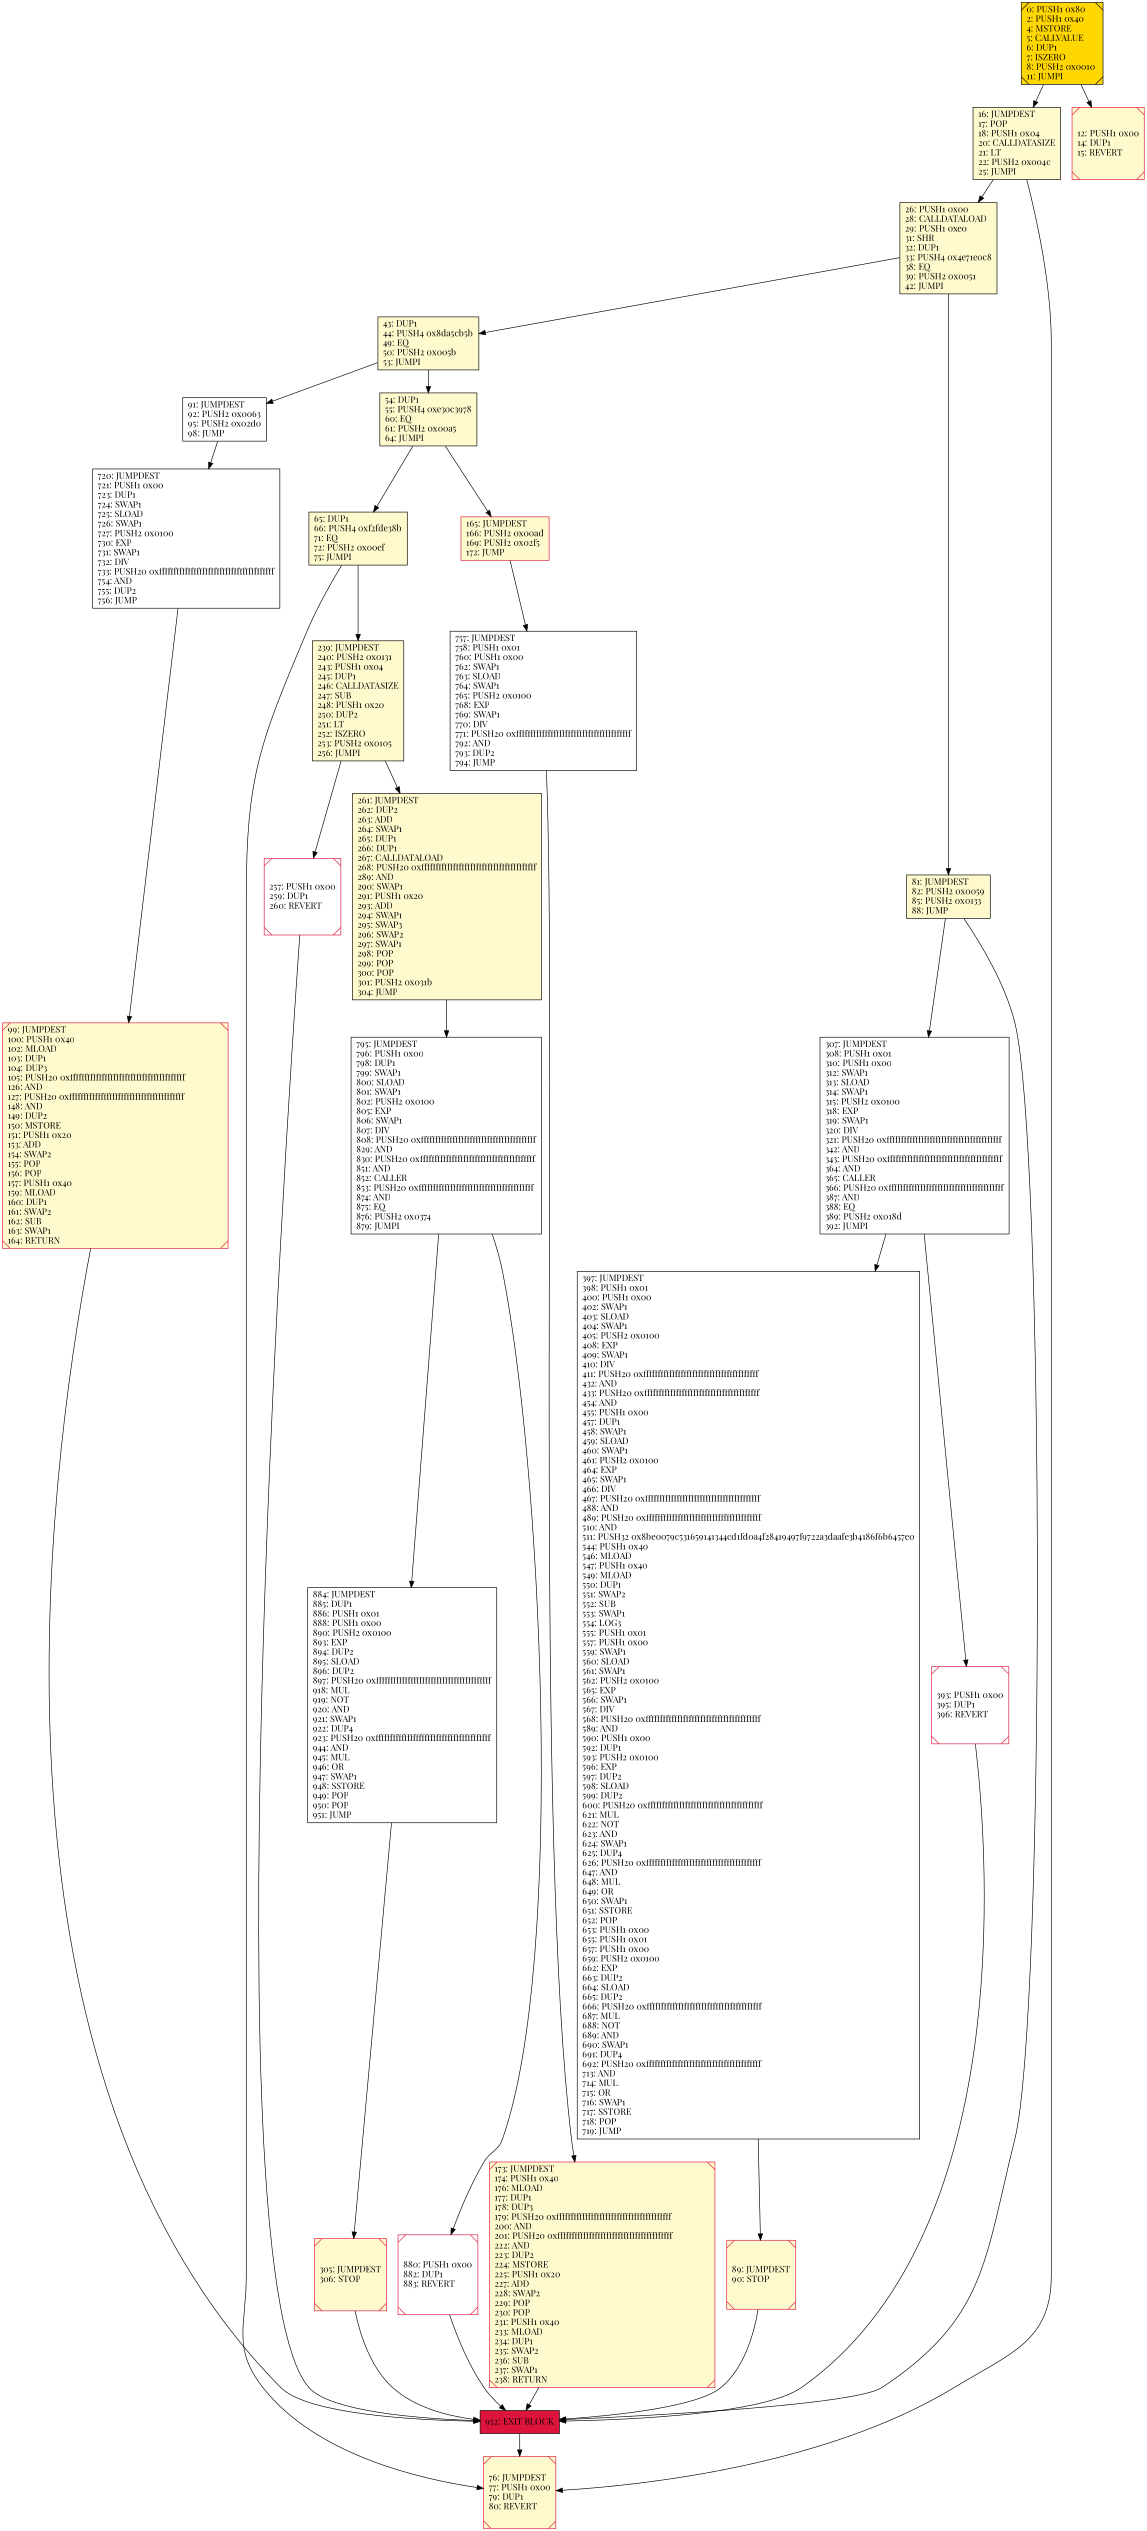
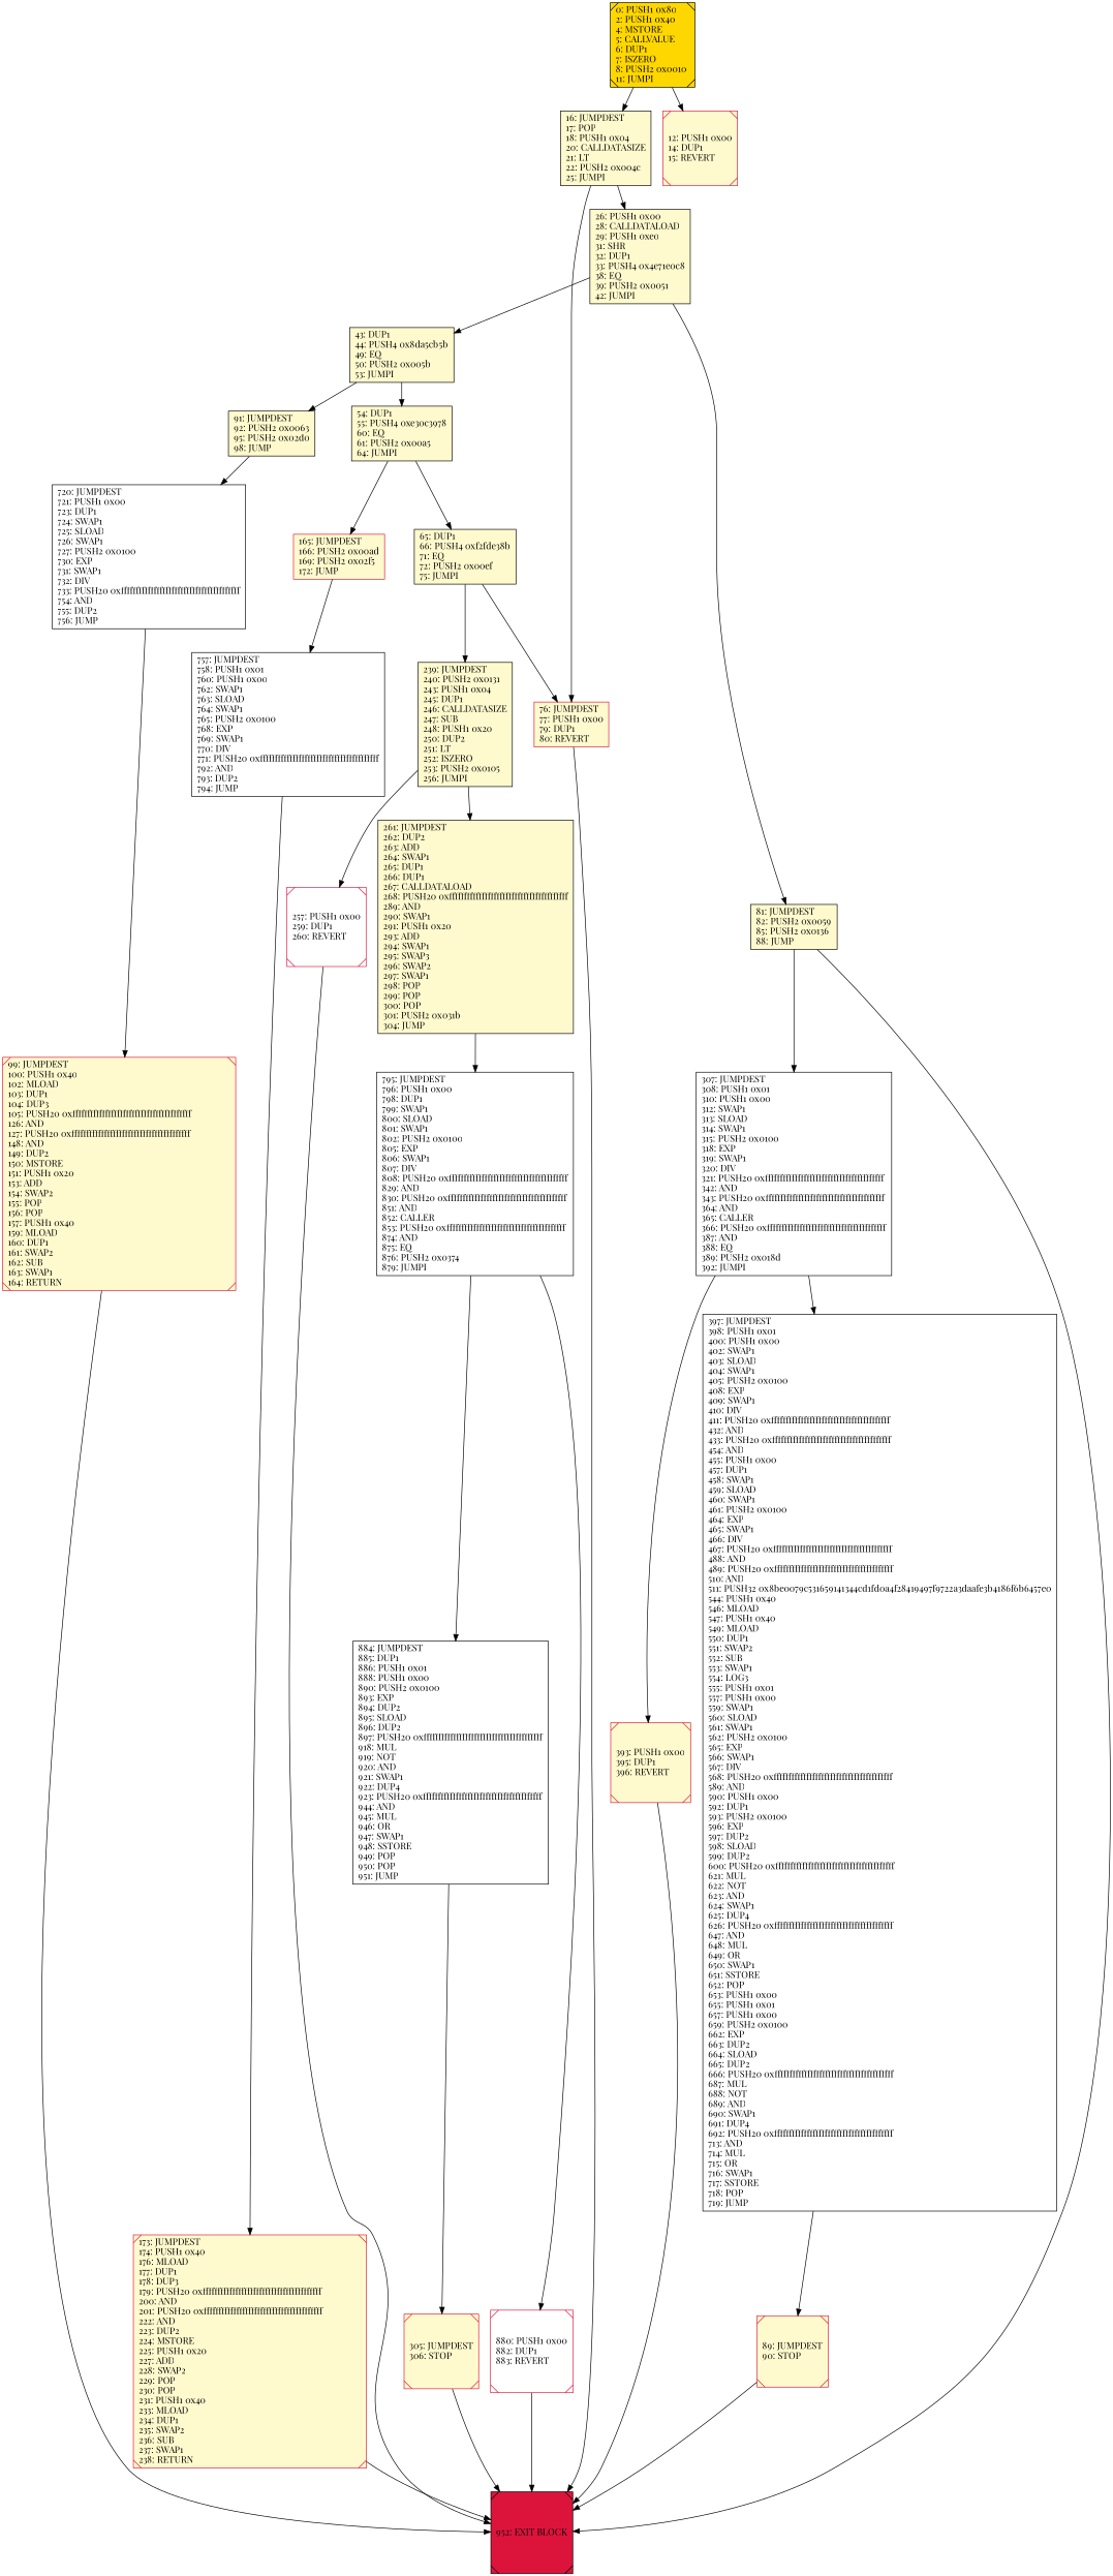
  digraph {
    fontname="Playfair Display"
    rankdir=UD
    node [color=black fillcolor=lemonchiffon fontcolor=black fontname="Playfair Display" shape=box style=filled]
    edge [fontname="Playfair Display"]
    n1 [label="43: DUP1\l44: PUSH4 0x8da5cb5b\l49: EQ\l50: PUSH2 0x005b\l53: JUMPI\l"]
    n2 [label="54: DUP1\l55: PUSH4 0xe30c3978\l60: EQ\l61: PUSH2 0x00a5\l64: JUMPI\l"]
-   n3 [fillcolor=white label="91: JUMPDEST\l92: PUSH2 0x0063\l95: PUSH2 0x02d0\l98: JUMP\l"]
+   n3 [label="91: JUMPDEST\l92: PUSH2 0x0063\l95: PUSH2 0x02d0\l98: JUMP\l"]
    n4 [color=crimson label="165: JUMPDEST\l166: PUSH2 0x00ad\l169: PUSH2 0x02f5\l172: JUMP\l"]
    n5 [label="65: DUP1\l66: PUSH4 0xf2fde38b\l71: EQ\l72: PUSH2 0x00ef\l75: JUMPI\l"]
    n6 [fillcolor=white label="720: JUMPDEST\l721: PUSH1 0x00\l723: DUP1\l724: SWAP1\l725: SLOAD\l726: SWAP1\l727: PUSH2 0x0100\l730: EXP\l731: SWAP1\l732: DIV\l733: PUSH20 0xffffffffffffffffffffffffffffffffffffffff\l754: AND\l755: DUP2\l756: JUMP\l"]
    n7 [label="16: JUMPDEST\l17: POP\l18: PUSH1 0x04\l20: CALLDATASIZE\l21: LT\l22: PUSH2 0x004c\l25: JUMPI\l"]
    n8 [label="26: PUSH1 0x00\l28: CALLDATALOAD\l29: PUSH1 0xe0\l31: SHR\l32: DUP1\l33: PUSH4 0x4e71e0c8\l38: EQ\l39: PUSH2 0x0051\l42: JUMPI\l"]
-   n9 [color=crimson label="76: JUMPDEST\l77: PUSH1 0x00\l79: DUP1\l80: REVERT\l" shape=Msquare]
-   n10 [label="81: JUMPDEST\l82: PUSH2 0x0059\l85: PUSH2 0x0133\l88: JUMP\l"]
-   n11 [fillcolor=crimson label="952: EXIT BLOCK\l"]
+   n9 [color=crimson label="76: JUMPDEST\l77: PUSH1 0x00\l79: DUP1\l80: REVERT\l"]
+   n10 [label="81: JUMPDEST\l82: PUSH2 0x0059\l85: PUSH2 0x0136\l88: JUMP\l"]
+   n11 [fillcolor=crimson label="952: EXIT BLOCK\l" shape=Msquare]
    n12 [fillcolor=white label="307: JUMPDEST\l308: PUSH1 0x01\l310: PUSH1 0x00\l312: SWAP1\l313: SLOAD\l314: SWAP1\l315: PUSH2 0x0100\l318: EXP\l319: SWAP1\l320: DIV\l321: PUSH20 0xffffffffffffffffffffffffffffffffffffffff\l342: AND\l343: PUSH20 0xffffffffffffffffffffffffffffffffffffffff\l364: AND\l365: CALLER\l366: PUSH20 0xffffffffffffffffffffffffffffffffffffffff\l387: AND\l388: EQ\l389: PUSH2 0x018d\l392: JUMPI\l"]
    n13 [label="261: JUMPDEST\l262: DUP2\l263: ADD\l264: SWAP1\l265: DUP1\l266: DUP1\l267: CALLDATALOAD\l268: PUSH20 0xffffffffffffffffffffffffffffffffffffffff\l289: AND\l290: SWAP1\l291: PUSH1 0x20\l293: ADD\l294: SWAP1\l295: SWAP3\l296: SWAP2\l297: SWAP1\l298: POP\l299: POP\l300: POP\l301: PUSH2 0x031b\l304: JUMP\l"]
    n14 [fillcolor=white label="795: JUMPDEST\l796: PUSH1 0x00\l798: DUP1\l799: SWAP1\l800: SLOAD\l801: SWAP1\l802: PUSH2 0x0100\l805: EXP\l806: SWAP1\l807: DIV\l808: PUSH20 0xffffffffffffffffffffffffffffffffffffffff\l829: AND\l830: PUSH20 0xffffffffffffffffffffffffffffffffffffffff\l851: AND\l852: CALLER\l853: PUSH20 0xffffffffffffffffffffffffffffffffffffffff\l874: AND\l875: EQ\l876: PUSH2 0x0374\l879: JUMPI\l"]
    n15 [color=crimson fillcolor=white label="880: PUSH1 0x00\l882: DUP1\l883: REVERT\l" shape=Msquare]
    n16 [fillcolor=white label="884: JUMPDEST\l885: DUP1\l886: PUSH1 0x01\l888: PUSH1 0x00\l890: PUSH2 0x0100\l893: EXP\l894: DUP2\l895: SLOAD\l896: DUP2\l897: PUSH20 0xffffffffffffffffffffffffffffffffffffffff\l918: MUL\l919: NOT\l920: AND\l921: SWAP1\l922: DUP4\l923: PUSH20 0xffffffffffffffffffffffffffffffffffffffff\l944: AND\l945: MUL\l946: OR\l947: SWAP1\l948: SSTORE\l949: POP\l950: POP\l951: JUMP\l"]
    n17 [color=crimson label="305: JUMPDEST\l306: STOP\l" shape=Msquare]
    n18 [fillcolor=white label="757: JUMPDEST\l758: PUSH1 0x01\l760: PUSH1 0x00\l762: SWAP1\l763: SLOAD\l764: SWAP1\l765: PUSH2 0x0100\l768: EXP\l769: SWAP1\l770: DIV\l771: PUSH20 0xffffffffffffffffffffffffffffffffffffffff\l792: AND\l793: DUP2\l794: JUMP\l"]
    n19 [color=crimson label="173: JUMPDEST\l174: PUSH1 0x40\l176: MLOAD\l177: DUP1\l178: DUP3\l179: PUSH20 0xffffffffffffffffffffffffffffffffffffffff\l200: AND\l201: PUSH20 0xffffffffffffffffffffffffffffffffffffffff\l222: AND\l223: DUP2\l224: MSTORE\l225: PUSH1 0x20\l227: ADD\l228: SWAP2\l229: POP\l230: POP\l231: PUSH1 0x40\l233: MLOAD\l234: DUP1\l235: SWAP2\l236: SUB\l237: SWAP1\l238: RETURN\l" shape=Msquare]
    n20 [fillcolor=white label="397: JUMPDEST\l398: PUSH1 0x01\l400: PUSH1 0x00\l402: SWAP1\l403: SLOAD\l404: SWAP1\l405: PUSH2 0x0100\l408: EXP\l409: SWAP1\l410: DIV\l411: PUSH20 0xffffffffffffffffffffffffffffffffffffffff\l432: AND\l433: PUSH20 0xffffffffffffffffffffffffffffffffffffffff\l454: AND\l455: PUSH1 0x00\l457: DUP1\l458: SWAP1\l459: SLOAD\l460: SWAP1\l461: PUSH2 0x0100\l464: EXP\l465: SWAP1\l466: DIV\l467: PUSH20 0xffffffffffffffffffffffffffffffffffffffff\l488: AND\l489: PUSH20 0xffffffffffffffffffffffffffffffffffffffff\l510: AND\l511: PUSH32 0x8be0079c531659141344cd1fd0a4f28419497f9722a3daafe3b4186f6b6457e0\l544: PUSH1 0x40\l546: MLOAD\l547: PUSH1 0x40\l549: MLOAD\l550: DUP1\l551: SWAP2\l552: SUB\l553: SWAP1\l554: LOG3\l555: PUSH1 0x01\l557: PUSH1 0x00\l559: SWAP1\l560: SLOAD\l561: SWAP1\l562: PUSH2 0x0100\l565: EXP\l566: SWAP1\l567: DIV\l568: PUSH20 0xffffffffffffffffffffffffffffffffffffffff\l589: AND\l590: PUSH1 0x00\l592: DUP1\l593: PUSH2 0x0100\l596: EXP\l597: DUP2\l598: SLOAD\l599: DUP2\l600: PUSH20 0xffffffffffffffffffffffffffffffffffffffff\l621: MUL\l622: NOT\l623: AND\l624: SWAP1\l625: DUP4\l626: PUSH20 0xffffffffffffffffffffffffffffffffffffffff\l647: AND\l648: MUL\l649: OR\l650: SWAP1\l651: SSTORE\l652: POP\l653: PUSH1 0x00\l655: PUSH1 0x01\l657: PUSH1 0x00\l659: PUSH2 0x0100\l662: EXP\l663: DUP2\l664: SLOAD\l665: DUP2\l666: PUSH20 0xffffffffffffffffffffffffffffffffffffffff\l687: MUL\l688: NOT\l689: AND\l690: SWAP1\l691: DUP4\l692: PUSH20 0xffffffffffffffffffffffffffffffffffffffff\l713: AND\l714: MUL\l715: OR\l716: SWAP1\l717: SSTORE\l718: POP\l719: JUMP\l"]
-   n21 [color=crimson fillcolor=white label="393: PUSH1 0x00\l395: DUP1\l396: REVERT\l" shape=Msquare]
+   n21 [color=crimson label="393: PUSH1 0x00\l395: DUP1\l396: REVERT\l" shape=Msquare]
    n22 [color=crimson label="89: JUMPDEST\l90: STOP\l" shape=Msquare]
    n23 [label="239: JUMPDEST\l240: PUSH2 0x0131\l243: PUSH1 0x04\l245: DUP1\l246: CALLDATASIZE\l247: SUB\l248: PUSH1 0x20\l250: DUP2\l251: LT\l252: ISZERO\l253: PUSH2 0x0105\l256: JUMPI\l"]
    n24 [color=crimson fillcolor=white label="257: PUSH1 0x00\l259: DUP1\l260: REVERT\l" shape=Msquare]
    n25 [fillcolor=gold label="0: PUSH1 0x80\l2: PUSH1 0x40\l4: MSTORE\l5: CALLVALUE\l6: DUP1\l7: ISZERO\l8: PUSH2 0x0010\l11: JUMPI\l" shape=Msquare]
    n26 [color=crimson label="12: PUSH1 0x00\l14: DUP1\l15: REVERT\l" shape=Msquare]
    n27 [color=crimson label="99: JUMPDEST\l100: PUSH1 0x40\l102: MLOAD\l103: DUP1\l104: DUP3\l105: PUSH20 0xffffffffffffffffffffffffffffffffffffffff\l126: AND\l127: PUSH20 0xffffffffffffffffffffffffffffffffffffffff\l148: AND\l149: DUP2\l150: MSTORE\l151: PUSH1 0x20\l153: ADD\l154: SWAP2\l155: POP\l156: POP\l157: PUSH1 0x40\l159: MLOAD\l160: DUP1\l161: SWAP2\l162: SUB\l163: SWAP1\l164: RETURN\l" shape=Msquare]
    n1 -> n2
    n1 -> n3
    n2 -> n4
    n2 -> n5
    n3 -> n6
    n4 -> n18
    n5 -> n9
    n5 -> n23
    n6 -> n27
    n7 -> n8
    n7 -> n9
    n8 -> n1
    n8 -> n10
-   n11 -> n9
+   n9 -> n11
    n10 -> n11
    n10 -> n12
    n12 -> n20
    n12 -> n21
    n13 -> n14
    n14 -> n15
    n14 -> n16
    n15 -> n11
    n16 -> n17
    n17 -> n11
    n18 -> n19
    n19 -> n11
    n20 -> n22
    n21 -> n11
    n22 -> n11
    n23 -> n13
    n23 -> n24
    n24 -> n11
    n25 -> n7
    n25 -> n26
    n27 -> n11
  }
